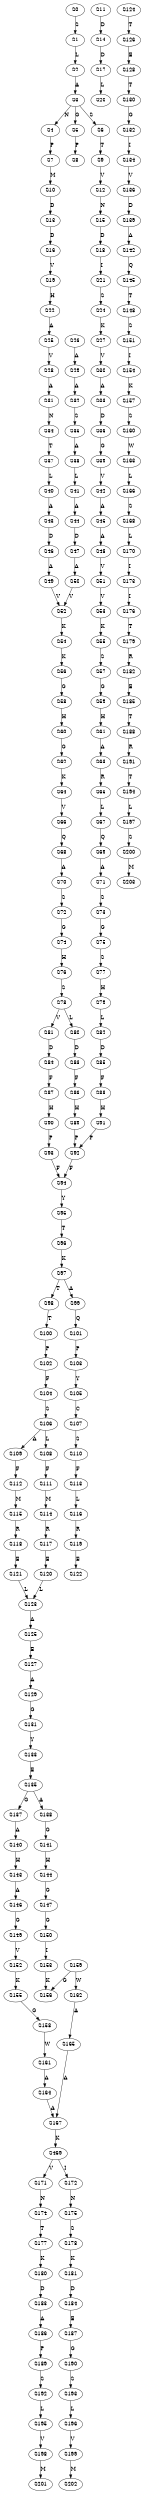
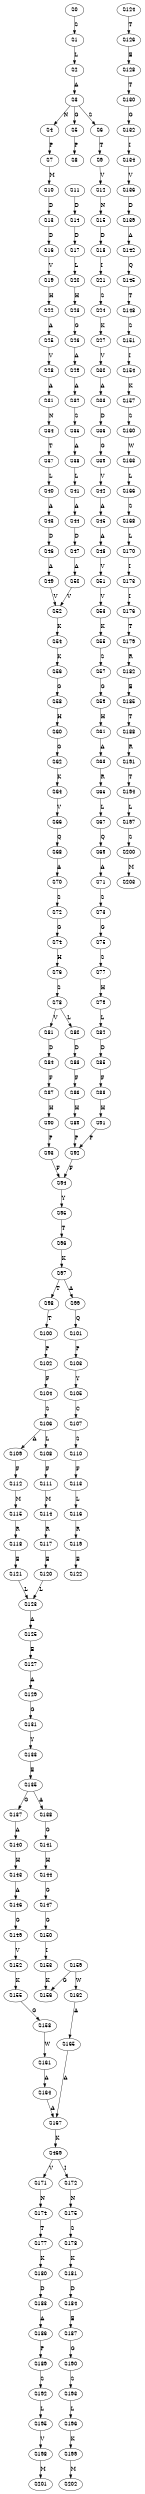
  strict digraph {
    S0
    S1
    S2
    S3
    S4
    S5
    S6
    S7
    S8
    S9
    S10
    S12
    S13
    S11
    S14
    S15
    S16
    S17
    S18
    S19
    S20
    S21
    S22
+   S23
    S24
    S25
    S26
    S27
    S28
    S29
    S30
    S31
    S32
    S33
    S34
    S35
    S36
    S37
    S38
    S39
    S40
    S41
    S42
    S43
    S44
    S45
    S46
    S47
    S48
    S49
    S50
    S51
    S52
    S53
    S54
    S55
    S56
    S57
    S58
    S59
    S60
    S61
    S62
    S63
    S64
    S65
    S66
    S67
    S68
    S69
    S70
    S71
    S72
    S73
    S74
    S75
    S76
    S77
    S78
    S79
    S80
    S81
    S82
    S83
    S84
    S85
    S86
    S87
    S88
    S89
    S90
    S91
    S92
    S93
    S94
    S95
    S96
    S97
    S98
    S99
    S100
    S101
    S102
    S103
    S104
    S105
    S106
    S107
    S108
    S109
    S110
    S111
    S112
    S113
    S114
    S115
    S116
    S117
    S118
    S119
    S120
    S121
    S122
    S123
    S125
    S124
    S126
    S127
    S128
    S129
    S130
    S131
    S132
    S133
    S134
    S135
    S136
    S137
    S138
    S139
    S140
    S141
    S142
    S143
    S144
    S145
    S146
    S147
    S148
    S149
    S150
    S151
    S152
    S153
    S154
    S155
    S156
    S157
    S158
    S160
    S161
    S159
    S162
    S163
    S164
    S165
    S166
    S167
    S168
    n170 [label=S469]
    S170
    S171
    S172
    S173
    S174
    S175
    S176
    S177
    S178
    S179
    S180
    S181
    S182
    S183
    S184
    S185
    S186
    S187
    S188
    S189
    S190
    S191
    S192
    S193
    S194
    S195
    S196
    S197
    S198
    S199
    S200
    S201
    S202
    S203
    S0 -> S1 [label=S]
    S1 -> S2 [label=L]
    S2 -> S3 [label=A]
    S3 -> S4 [label=N]
    S3 -> S5 [label=G]
    S3 -> S6 [label=S]
    S4 -> S7 [label=P]
    S5 -> S8 [label=P]
    S6 -> S9 [label=T]
    S7 -> S10 [label=M]
    S9 -> S12 [label=V]
    S10 -> S13 [label=D]
    S12 -> S15 [label=N]
    S13 -> S16 [label=D]
    S11 -> S14 [label=D]
    S14 -> S17 [label=D]
    S15 -> S18 [label=D]
    S16 -> S19 [label=V]
    S17 -> S20 [label=L]
    S18 -> S21 [label=I]
    S19 -> S22 [label=H]
+   S20 -> S23 [label=H]
    S21 -> S24 [label=S]
    S22 -> S25 [label=A]
+   S23 -> S26 [label=G]
    S24 -> S27 [label=K]
    S25 -> S28 [label=V]
    S26 -> S29 [label=A]
    S27 -> S30 [label=V]
    S28 -> S31 [label=A]
    S29 -> S32 [label=A]
    S30 -> S33 [label=A]
    S31 -> S34 [label=N]
    S32 -> S35 [label=S]
    S33 -> S36 [label=D]
    S34 -> S37 [label=T]
    S35 -> S38 [label=A]
    S36 -> S39 [label=G]
    S37 -> S40 [label=L]
    S38 -> S41 [label=L]
    S39 -> S42 [label=V]
    S40 -> S43 [label=A]
    S41 -> S44 [label=A]
    S42 -> S45 [label=A]
    S43 -> S46 [label=D]
    S44 -> S47 [label=D]
    S45 -> S48 [label=A]
    S46 -> S49 [label=A]
    S47 -> S50 [label=A]
    S48 -> S51 [label=V]
    S49 -> S52 [label=V]
    S50 -> S52 [label=V]
    S51 -> S53 [label=V]
    S52 -> S54 [label=K]
    S53 -> S55 [label=K]
    S54 -> S56 [label=K]
    S55 -> S57 [label=S]
    S56 -> S58 [label=G]
    S57 -> S59 [label=G]
    S58 -> S60 [label=H]
    S59 -> S61 [label=H]
    S60 -> S62 [label=G]
    S61 -> S63 [label=A]
    S62 -> S64 [label=K]
    S63 -> S65 [label=R]
    S64 -> S66 [label=V]
    S65 -> S67 [label=L]
    S66 -> S68 [label=Q]
    S67 -> S69 [label=Q]
    S68 -> S70 [label=A]
    S69 -> S71 [label=A]
    S70 -> S72 [label=S]
    S71 -> S73 [label=S]
    S72 -> S74 [label=G]
    S73 -> S75 [label=G]
    S74 -> S76 [label=H]
    S75 -> S77 [label=S]
    S76 -> S78 [label=S]
    S77 -> S79 [label=H]
    S78 -> S80 [label=L]
    S78 -> S81 [label=V]
    S79 -> S82 [label=L]
    S80 -> S83 [label=D]
    S81 -> S84 [label=D]
    S82 -> S85 [label=D]
    S83 -> S86 [label=F]
    S84 -> S87 [label=F]
    S85 -> S88 [label=F]
    S86 -> S89 [label=H]
    S87 -> S90 [label=H]
    S88 -> S91 [label=H]
    S89 -> S92 [label=P]
    S90 -> S93 [label=P]
    S91 -> S92 [label=P]
    S92 -> S94 [label=F]
    S93 -> S94 [label=F]
    S94 -> S95 [label=Y]
    S95 -> S96 [label=T]
    S96 -> S97 [label=K]
    S97 -> S98 [label=T]
    S97 -> S99 [label=A]
    S98 -> S100 [label=T]
    S99 -> S101 [label=Q]
    S100 -> S102 [label=P]
    S101 -> S103 [label=P]
    S102 -> S104 [label=F]
    S103 -> S105 [label=Y]
    S104 -> S106 [label=S]
    S105 -> S107 [label=C]
    S106 -> S108 [label=L]
    S106 -> S109 [label=A]
    S107 -> S110 [label=S]
    S108 -> S111 [label=F]
    S109 -> S112 [label=F]
    S110 -> S113 [label=F]
    S111 -> S114 [label=M]
    S112 -> S115 [label=M]
    S113 -> S116 [label=L]
    S114 -> S117 [label=R]
    S115 -> S118 [label=R]
    S116 -> S119 [label=R]
    S117 -> S120 [label=E]
    S118 -> S121 [label=E]
    S119 -> S122 [label=E]
    S120 -> S123 [label=L]
    S121 -> S123 [label=L]
    S123 -> S125 [label=A]
    S125 -> S127 [label=E]
    S124 -> S126 [label=T]
    S126 -> S128 [label=E]
    S127 -> S129 [label=A]
    S128 -> S130 [label=T]
    S129 -> S131 [label=G]
    S130 -> S132 [label=G]
    S131 -> S133 [label=Y]
    S132 -> S134 [label=I]
    S133 -> S135 [label=E]
    S134 -> S136 [label=V]
    S135 -> S137 [label=G]
    S135 -> S138 [label=A]
    S136 -> S139 [label=D]
    S137 -> S140 [label=A]
    S138 -> S141 [label=G]
    S139 -> S142 [label=A]
    S140 -> S143 [label=H]
    S141 -> S144 [label=H]
    S142 -> S145 [label=Q]
    S143 -> S146 [label=A]
    S144 -> S147 [label=G]
    S145 -> S148 [label=T]
    S146 -> S149 [label=G]
    S147 -> S150 [label=G]
    S148 -> S151 [label=S]
    S149 -> S152 [label=V]
    S150 -> S153 [label=I]
    S151 -> S154 [label=I]
    S152 -> S155 [label=K]
    S153 -> S156 [label=K]
    S154 -> S157 [label=K]
    S155 -> S158 [label=G]
    S157 -> S160 [label=S]
    S158 -> S161 [label=W]
    S160 -> S163 [label=W]
    S161 -> S164 [label=A]
    S159 -> S156 [label=G]
    S159 -> S162 [label=W]
    S162 -> S165 [label=A]
    S163 -> S166 [label=L]
    S164 -> S167 [label=A]
    S165 -> S167 [label=A]
    S166 -> S168 [label=S]
    S167 -> n170 [label=K]
    S168 -> S170 [label=L]
    n170 -> S171 [label=V]
    n170 -> S172 [label=I]
    S170 -> S173 [label=I]
    S171 -> S174 [label=N]
    S172 -> S175 [label=N]
    S173 -> S176 [label=I]
    S174 -> S177 [label=T]
    S175 -> S178 [label=S]
    S176 -> S179 [label=T]
    S177 -> S180 [label=K]
    S178 -> S181 [label=K]
    S179 -> S182 [label=R]
    S180 -> S183 [label=D]
    S181 -> S184 [label=D]
    S182 -> S185 [label=E]
    S183 -> S186 [label=A]
    S184 -> S187 [label=E]
    S185 -> S188 [label=T]
    S186 -> S189 [label=P]
    S187 -> S190 [label=G]
    S188 -> S191 [label=R]
    S189 -> S192 [label=S]
    S190 -> S193 [label=S]
    S191 -> S194 [label=T]
    S192 -> S195 [label=L]
    S193 -> S196 [label=L]
    S194 -> S197 [label=L]
    S195 -> S198 [label=V]
-   S196 -> S199 [label=V]
+   S196 -> S199 [label=K]
    S197 -> S200 [label=S]
    S198 -> S201 [label=M]
    S199 -> S202 [label=M]
    S200 -> S203 [label=M]
  }
